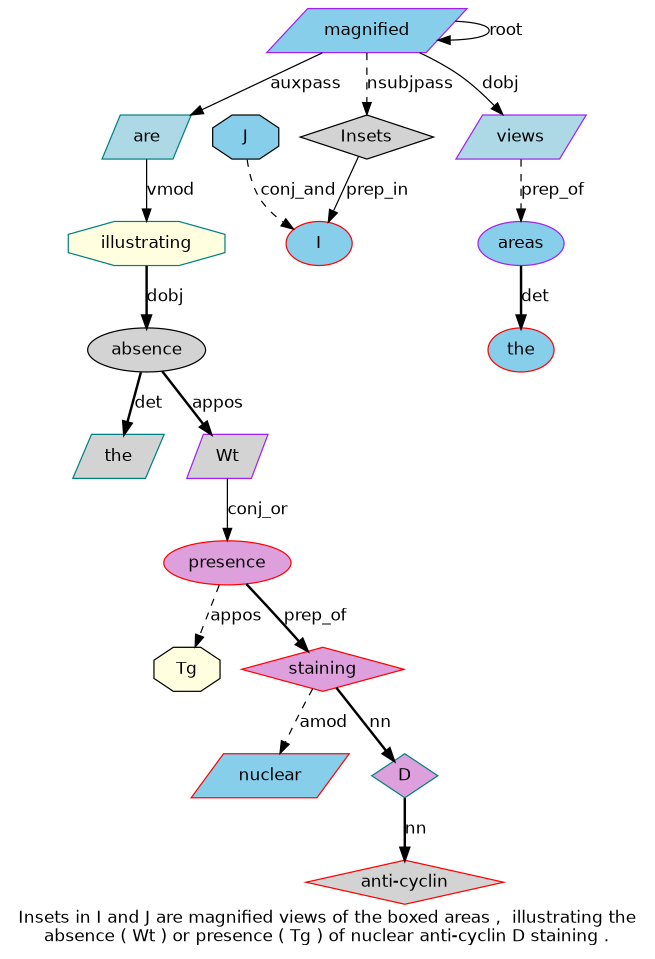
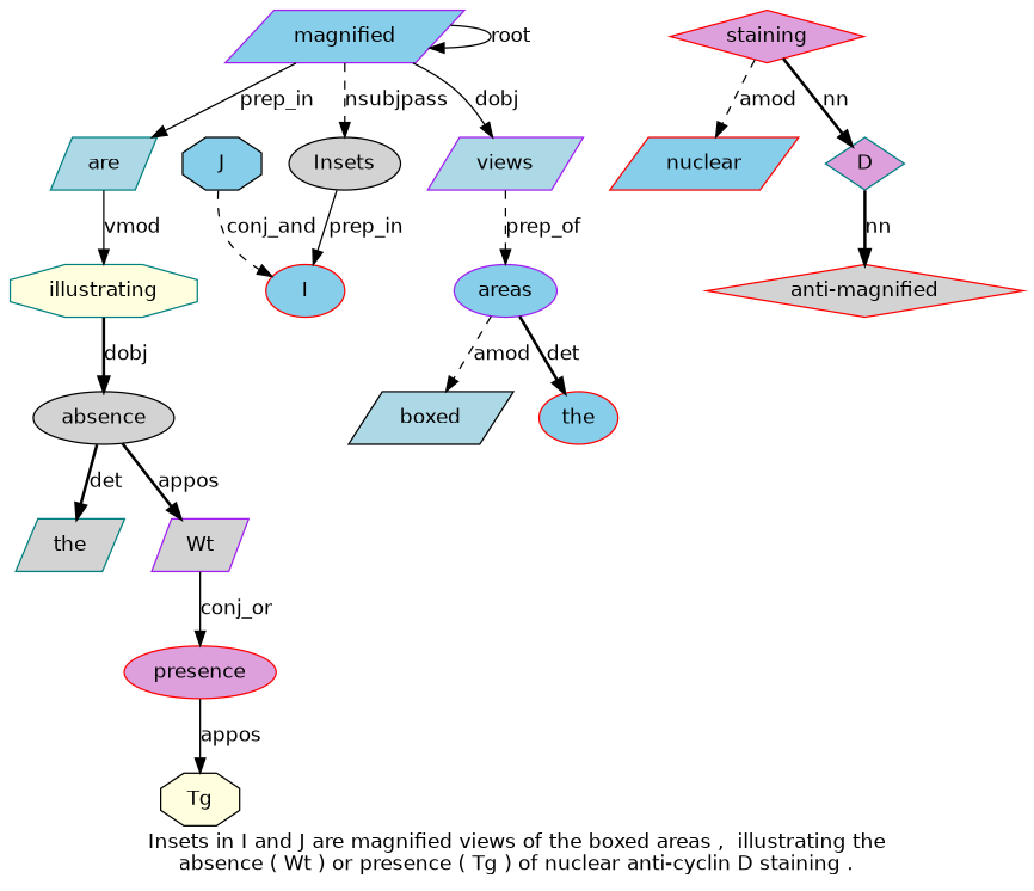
  digraph {
    fontname="DejaVu Sans"
    label="Insets in I and J are magnified views of the boxed areas ,  illustrating the\nabsence ( Wt ) or presence ( Tg ) of nuclear anti-cyclin D staining ."
    node [color=red fillcolor=skyblue fontname="DejaVu Sans" shape=parallelogram style=filled]
    edge [fontname="DejaVu Sans" style=solid]
    n1 [color=purple label=magnified]
-   n2 [color=black fillcolor=lightgrey label=Insets shape=diamond]
+   n2 [color=black fillcolor=lightgrey label=Insets shape=ellipse]
    n3 [color=teal fillcolor=lightblue label=are]
    n4 [color=purple fillcolor=lightblue label=views]
    n5 [label=I shape=ellipse]
    n6 [color=teal fillcolor=lightyellow label=illustrating shape=octagon]
    n7 [color=purple label=areas shape=ellipse]
    n8 [color=black fillcolor=lightgrey label=absence shape=ellipse]
    n9 [color=black label=J shape=octagon]
    n10 [label=the shape=ellipse]
+   n11 [color=black fillcolor=lightblue label=boxed]
    n12 [color=teal fillcolor=lightgrey label=the]
    n13 [color=purple fillcolor=lightgrey label=Wt]
    n14 [fillcolor=plum label=presence shape=ellipse]
    n15 [color=black fillcolor=lightyellow label=Tg shape=octagon]
    n16 [fillcolor=plum label=staining shape=diamond]
    n17 [label=nuclear]
    n18 [color=teal fillcolor=plum label=D shape=diamond]
-   n19 [fillcolor=lightgrey label="anti-cyclin" shape=diamond]
+   n19 [fillcolor=lightgrey label="anti-magnified" shape=diamond]
    n1 -> n1 [label=root]
    n1 -> n2 [label=nsubjpass style=dashed]
-   n1 -> n3 [label=auxpass]
+   n1 -> n3 [label=prep_in]
    n1 -> n4 [label=dobj]
    n2 -> n5 [label=prep_in]
    n3 -> n6 [label=vmod]
    n4 -> n7 [label=prep_of style=dashed]
    n6 -> n8 [label=dobj style=bold]
    n7 -> n10 [label=det style=bold]
+   n7 -> n11 [label=amod style=dashed]
    n8 -> n12 [label=det style=bold]
    n8 -> n13 [label=appos style=bold]
    n9 -> n5 [label=conj_and style=dashed]
    n13 -> n14 [label=conj_or]
-   n14 -> n15 [label=appos style=dashed]
-   n14 -> n16 [label=prep_of style=bold]
+   n14 -> n15 [label=appos]
    n16 -> n17 [label=amod style=dashed]
    n16 -> n18 [label=nn style=bold]
    n18 -> n19 [label=nn style=bold]
  }
